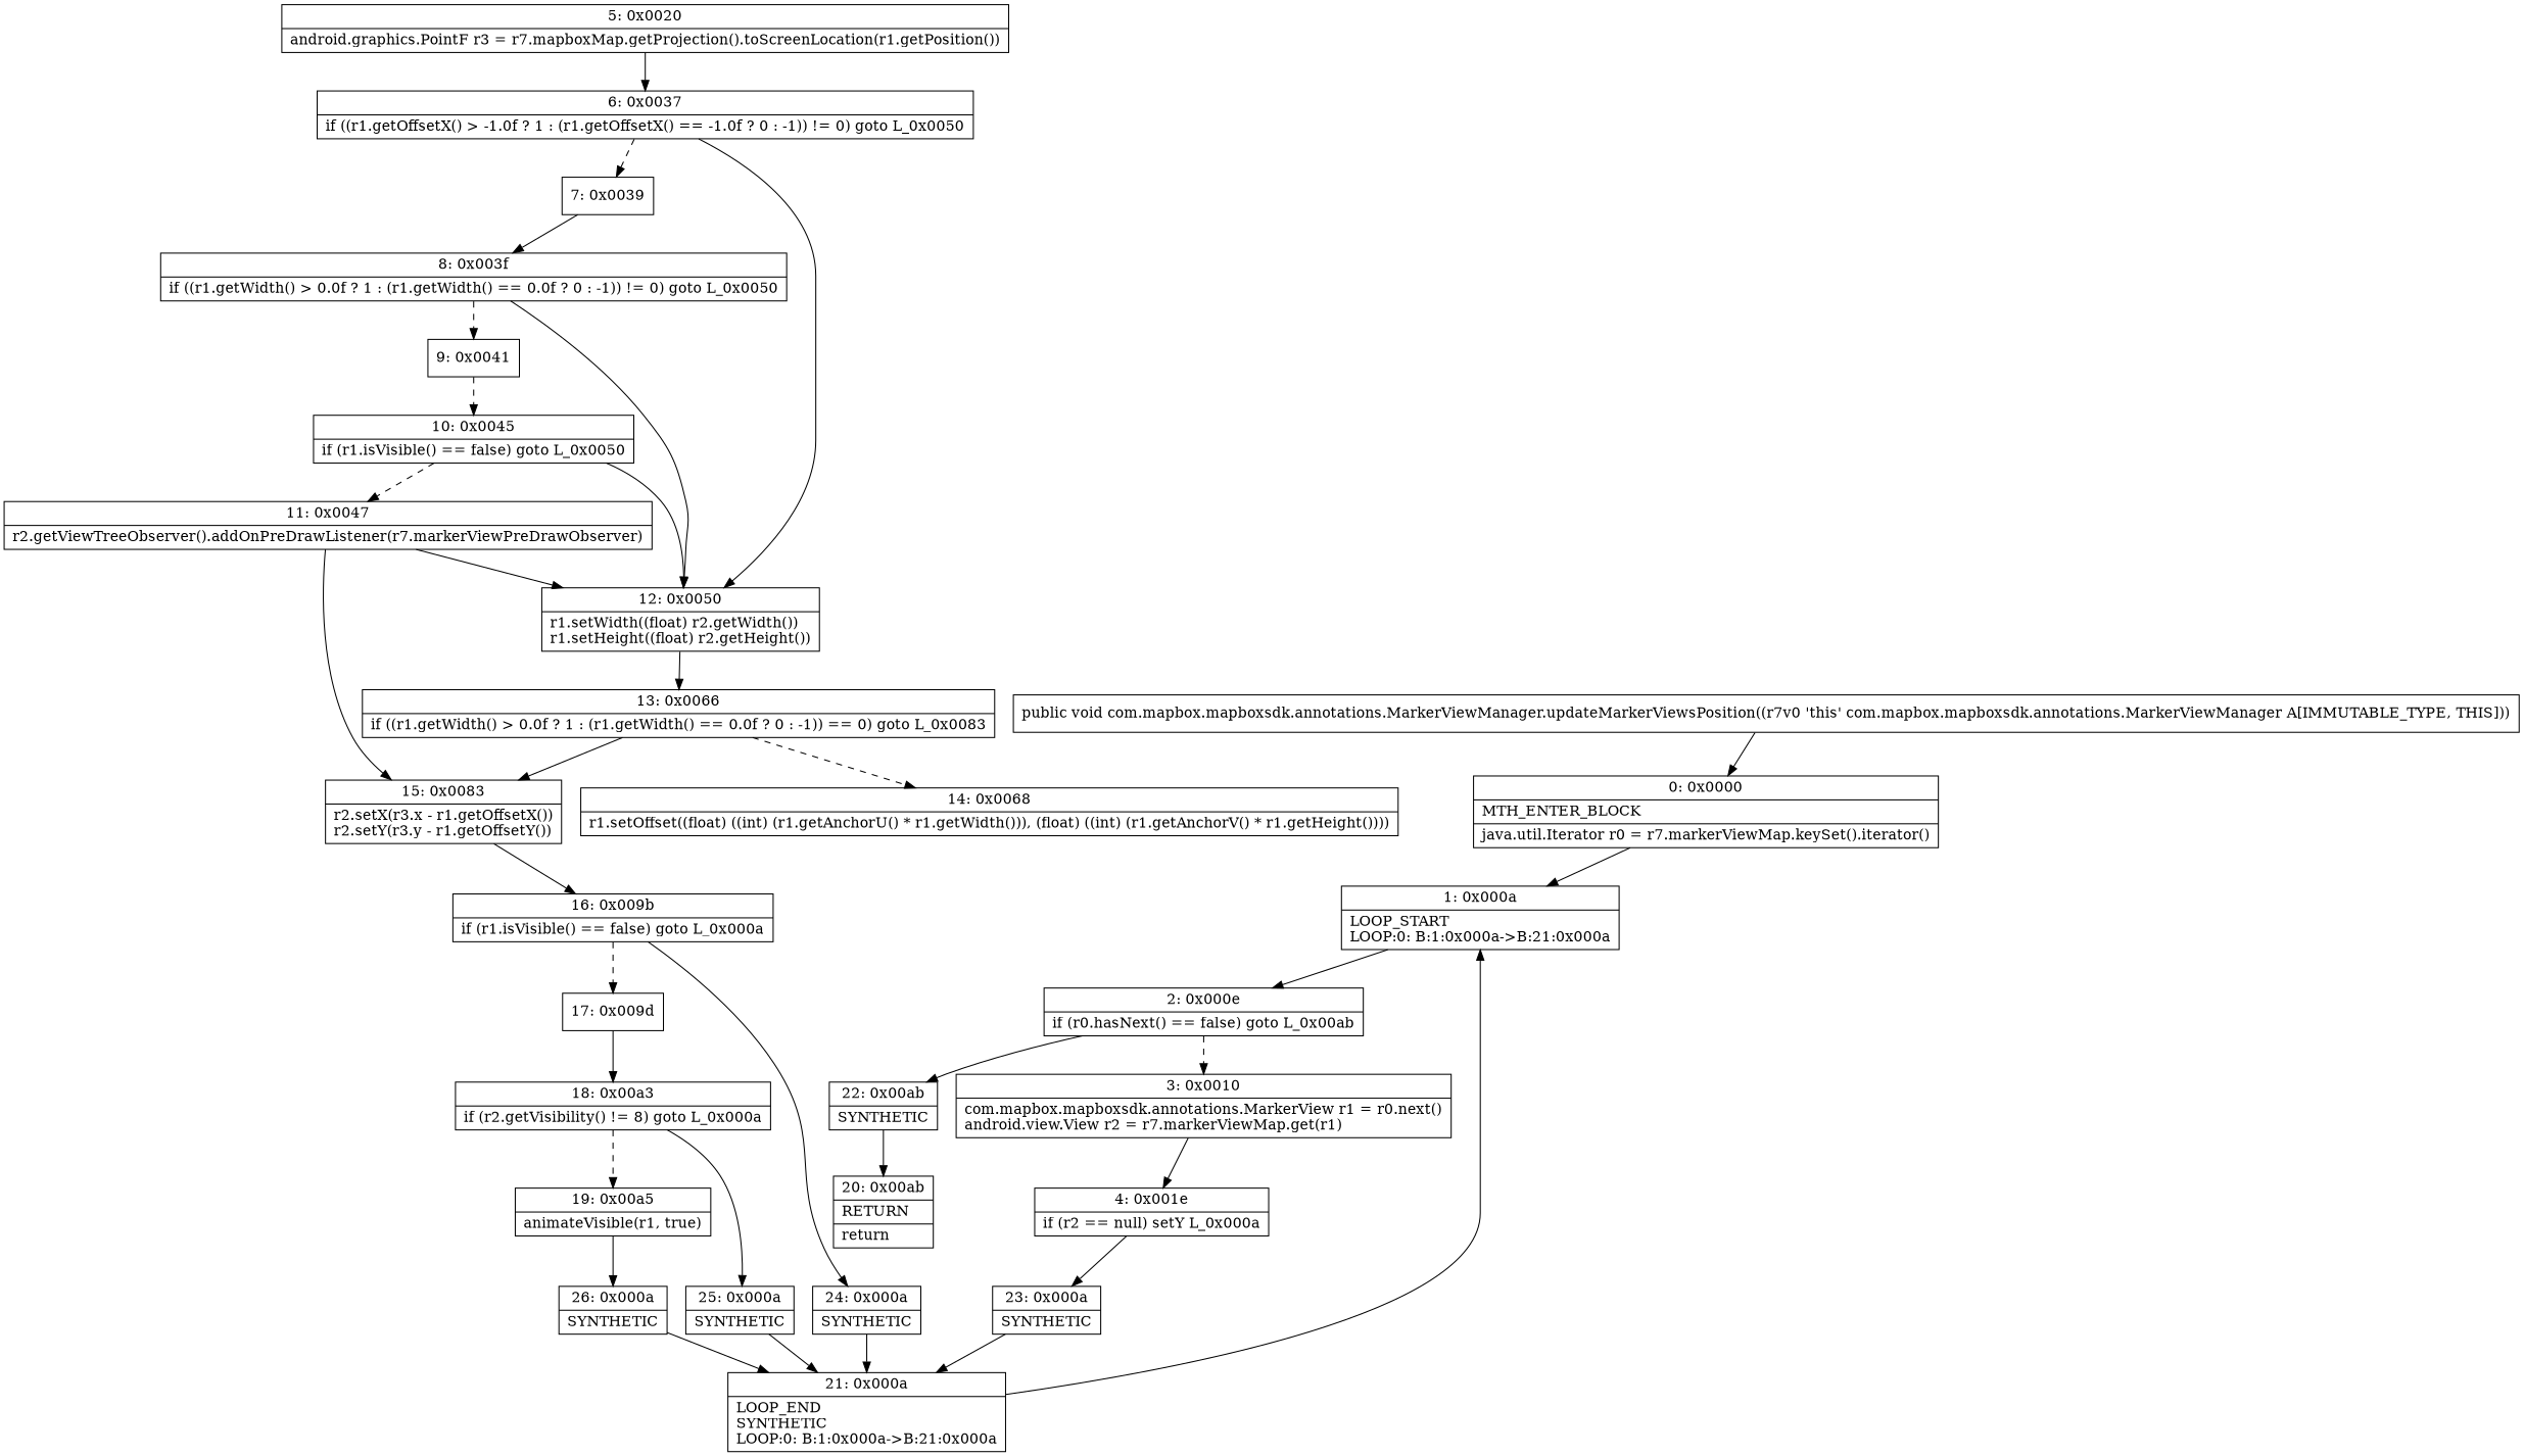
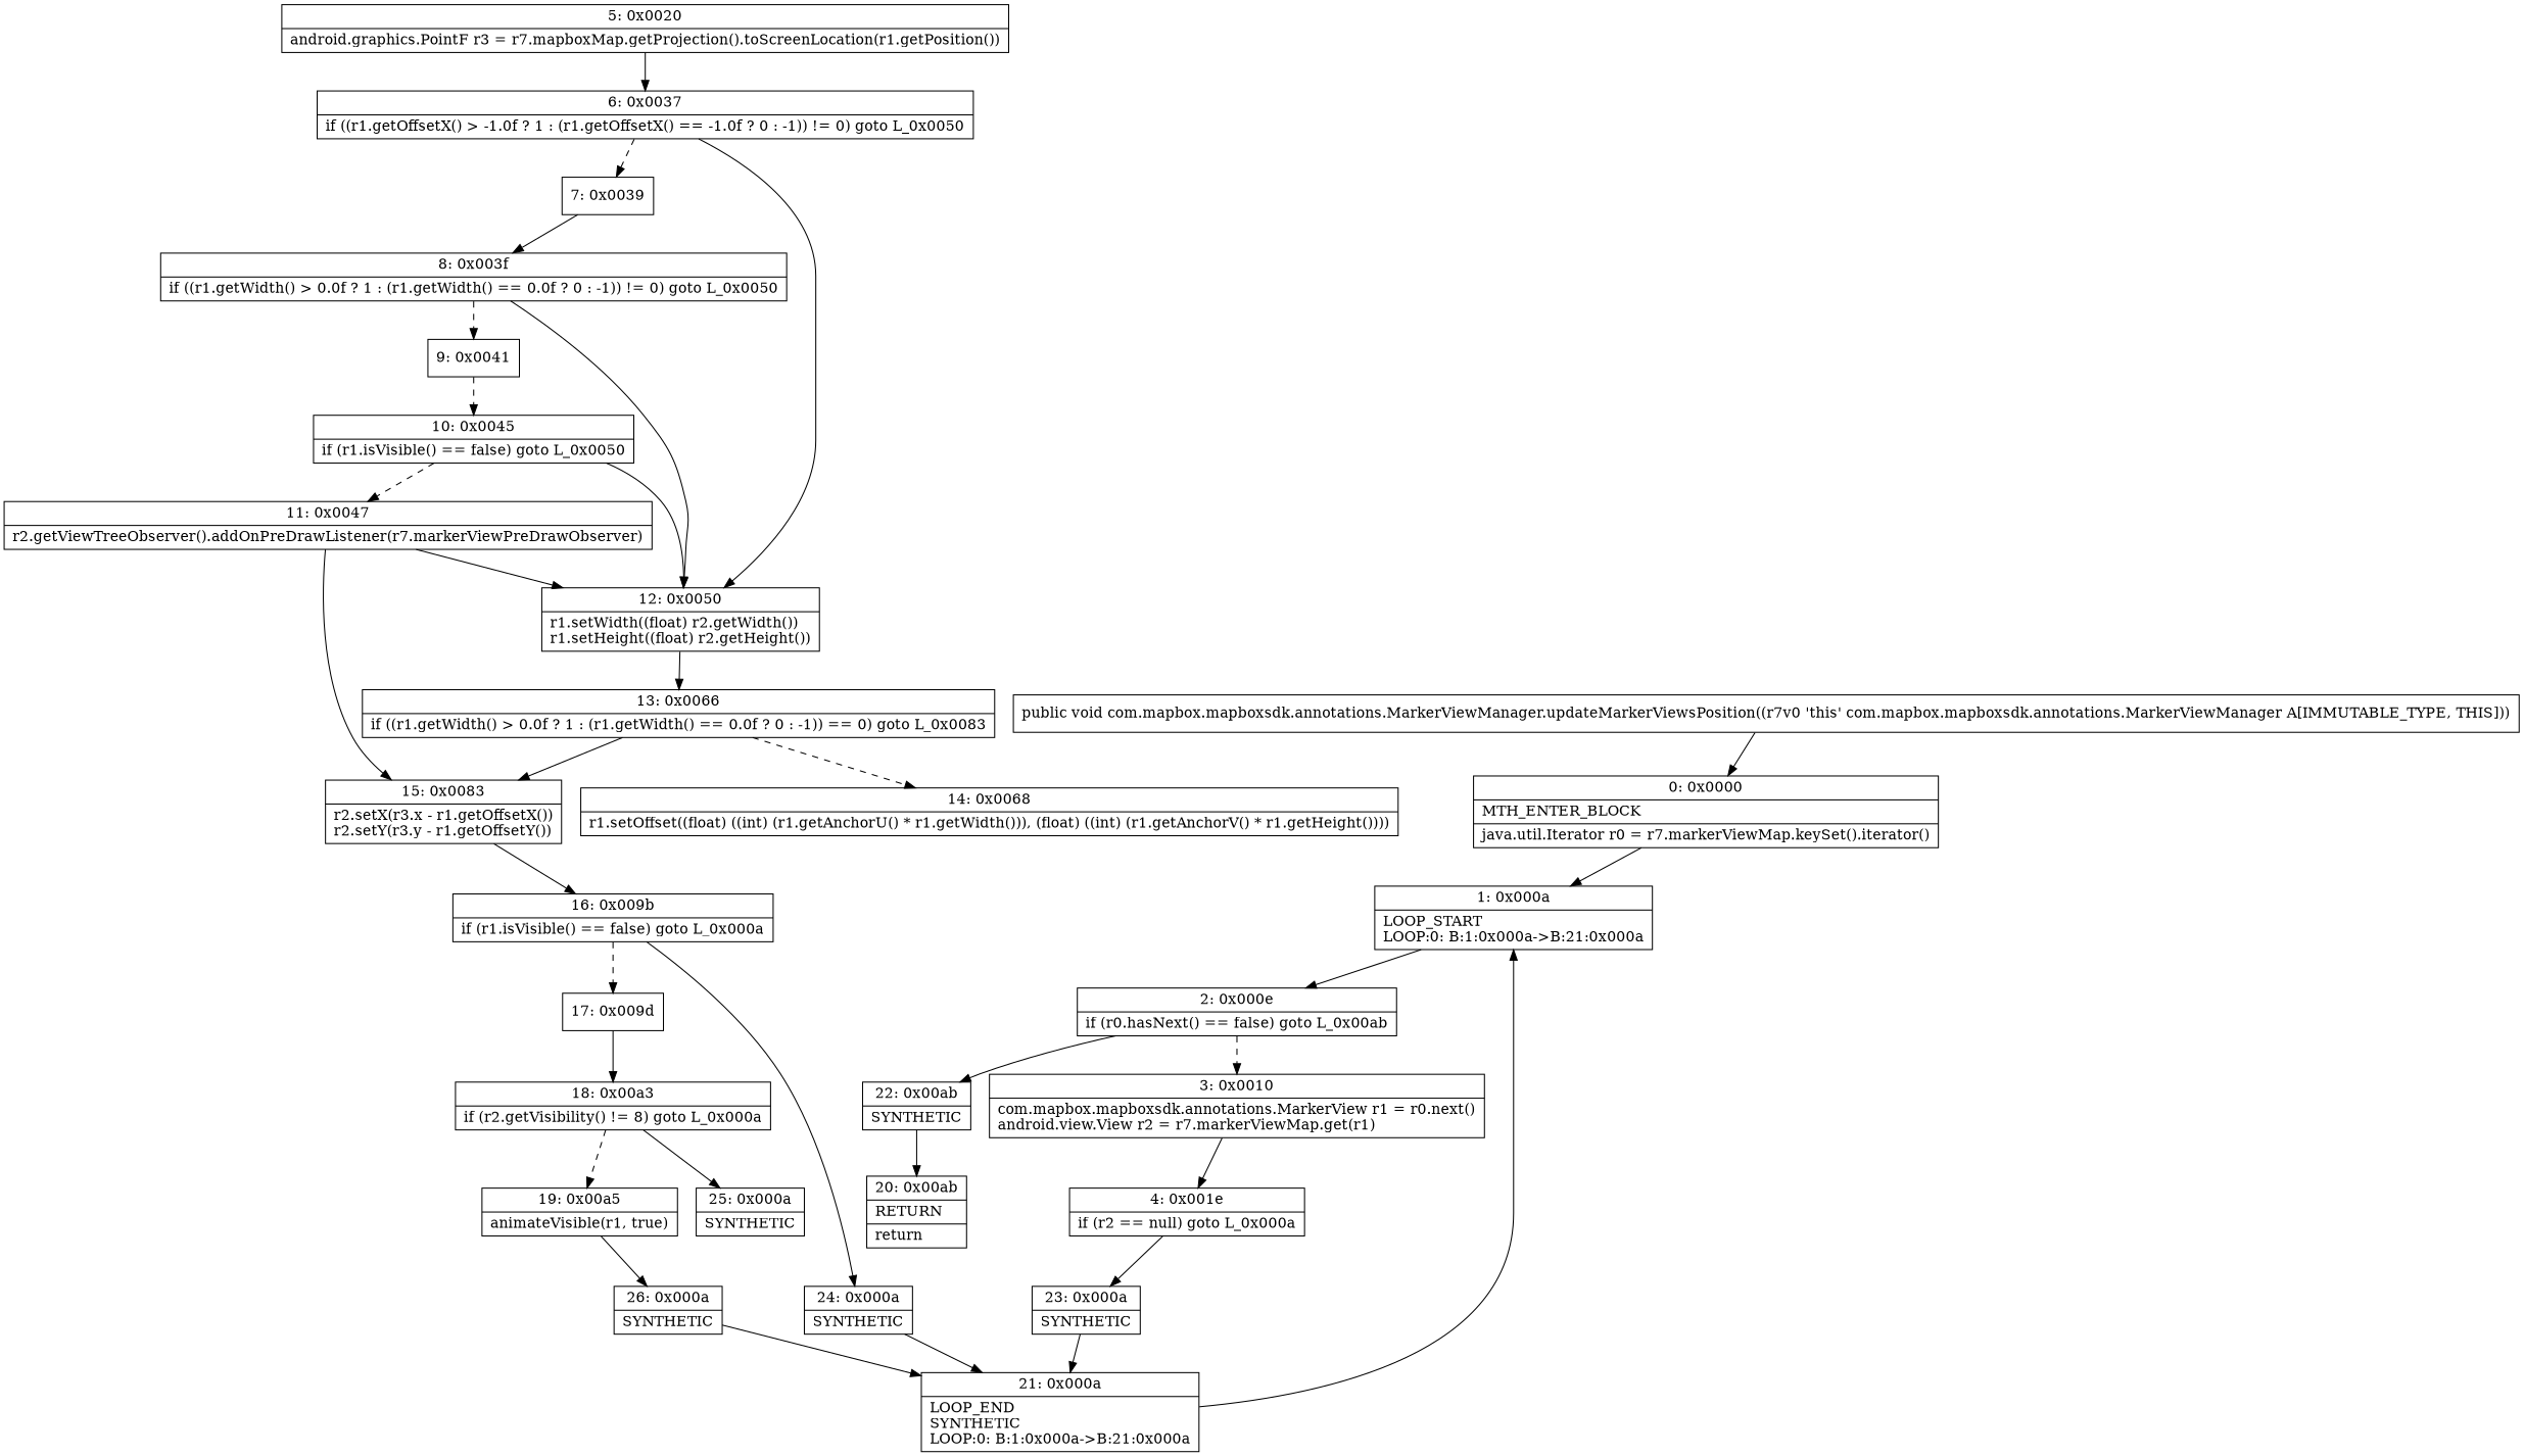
  digraph {
    node [shape=record]
    n1 [label="{0\:\ 0x0000|MTH_ENTER_BLOCK\l|java.util.Iterator r0 = r7.markerViewMap.keySet().iterator()\l}"]
    n2 [label="{1\:\ 0x000a|LOOP_START\lLOOP:0: B:1:0x000a\-\>B:21:0x000a\l}"]
    n3 [label="{2\:\ 0x000e|if (r0.hasNext() == false) goto L_0x00ab\l}"]
    n4 [label="{3\:\ 0x0010|com.mapbox.mapboxsdk.annotations.MarkerView r1 = r0.next()\landroid.view.View r2 = r7.markerViewMap.get(r1)\l}"]
    n5 [label="{22\:\ 0x00ab|SYNTHETIC\l}"]
-   n6 [label="{4\:\ 0x001e|if (r2 == null) setY L_0x000a\l}"]
+   n6 [label="{4\:\ 0x001e|if (r2 == null) goto L_0x000a\l}"]
    n7 [label="{20\:\ 0x00ab|RETURN\l|return\l}"]
    n8 [label="{23\:\ 0x000a|SYNTHETIC\l}"]
    n9 [label="{5\:\ 0x0020|android.graphics.PointF r3 = r7.mapboxMap.getProjection().toScreenLocation(r1.getPosition())\l}"]
    n10 [label="{6\:\ 0x0037|if ((r1.getOffsetX() \> \-1.0f ? 1 : (r1.getOffsetX() == \-1.0f ? 0 : \-1)) != 0) goto L_0x0050\l}"]
    n11 [label="{21\:\ 0x000a|LOOP_END\lSYNTHETIC\lLOOP:0: B:1:0x000a\-\>B:21:0x000a\l}"]
    n12 [label="{7\:\ 0x0039}"]
    n13 [label="{12\:\ 0x0050|r1.setWidth((float) r2.getWidth())\lr1.setHeight((float) r2.getHeight())\l}"]
    n14 [label="{8\:\ 0x003f|if ((r1.getWidth() \> 0.0f ? 1 : (r1.getWidth() == 0.0f ? 0 : \-1)) != 0) goto L_0x0050\l}"]
    n15 [label="{13\:\ 0x0066|if ((r1.getWidth() \> 0.0f ? 1 : (r1.getWidth() == 0.0f ? 0 : \-1)) == 0) goto L_0x0083\l}"]
    n16 [label="{9\:\ 0x0041}"]
    n17 [label="{10\:\ 0x0045|if (r1.isVisible() == false) goto L_0x0050\l}"]
    n18 [label="{11\:\ 0x0047|r2.getViewTreeObserver().addOnPreDrawListener(r7.markerViewPreDrawObserver)\l}"]
    n19 [label="{15\:\ 0x0083|r2.setX(r3.x \- r1.getOffsetX())\lr2.setY(r3.y \- r1.getOffsetY())\l}"]
    n20 [label="{14\:\ 0x0068|r1.setOffset((float) ((int) (r1.getAnchorU() * r1.getWidth())), (float) ((int) (r1.getAnchorV() * r1.getHeight())))\l}"]
    n21 [label="{16\:\ 0x009b|if (r1.isVisible() == false) goto L_0x000a\l}"]
    n22 [label="{17\:\ 0x009d}"]
    n23 [label="{24\:\ 0x000a|SYNTHETIC\l}"]
    n24 [label="{18\:\ 0x00a3|if (r2.getVisibility() != 8) goto L_0x000a\l}"]
    n25 [label="{19\:\ 0x00a5|animateVisible(r1, true)\l}"]
    n26 [label="{25\:\ 0x000a|SYNTHETIC\l}"]
    n27 [label="{26\:\ 0x000a|SYNTHETIC\l}"]
    n28 [label="{public void com.mapbox.mapboxsdk.annotations.MarkerViewManager.updateMarkerViewsPosition((r7v0 'this' com.mapbox.mapboxsdk.annotations.MarkerViewManager A[IMMUTABLE_TYPE, THIS])) }"]
    n1 -> n2
    n2 -> n3
    n3 -> n4 [style=dashed]
    n3 -> n5
    n4 -> n6
    n5 -> n7
    n6 -> n8
    n8 -> n11
    n9 -> n10
    n10 -> n12 [style=dashed]
    n10 -> n13
    n11 -> n2
    n12 -> n14
    n13 -> n15
    n14 -> n13
    n14 -> n16 [style=dashed]
    n15 -> n19
    n15 -> n20 [style=dashed]
    n16 -> n17 [style=dashed]
    n17 -> n13
    n17 -> n18 [style=dashed]
    n18 -> n13
    n18 -> n19
    n19 -> n21
    n21 -> n22 [style=dashed]
    n21 -> n23
    n22 -> n24
    n23 -> n11
    n24 -> n25 [style=dashed]
    n24 -> n26
    n25 -> n27
-   n26 -> n11
    n27 -> n11
    n28 -> n1
  }
